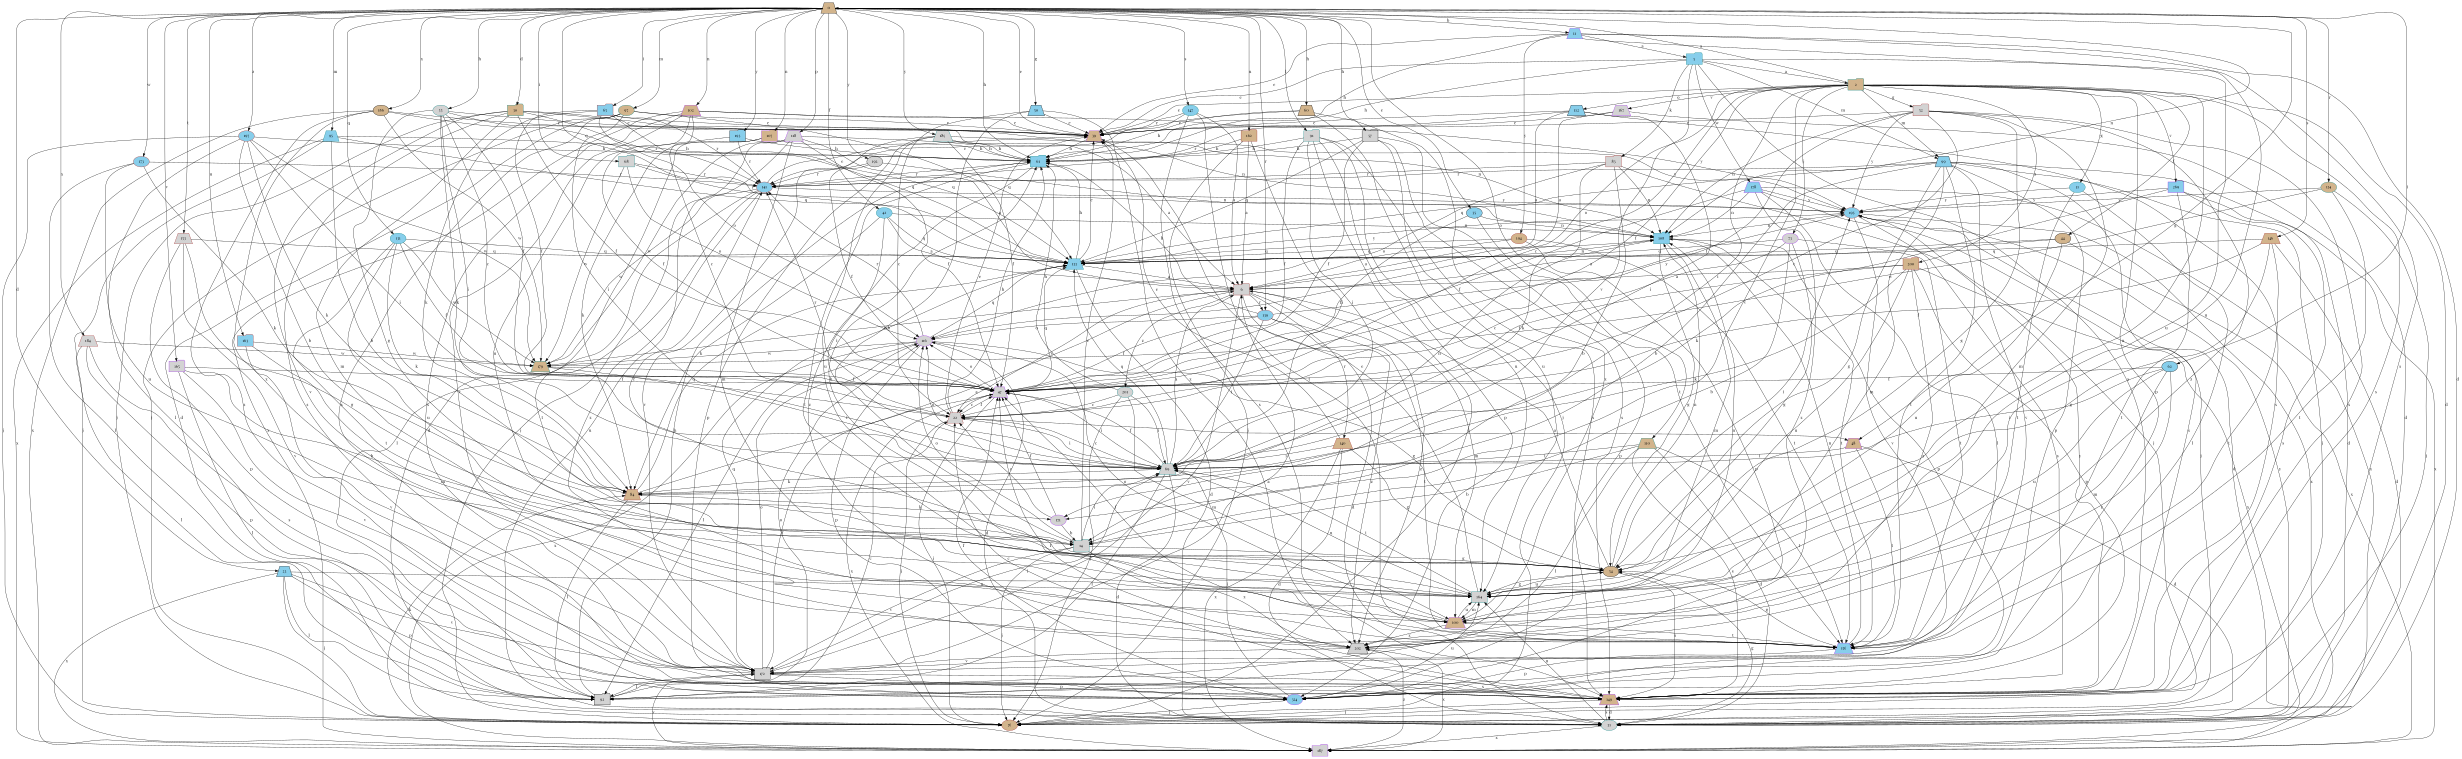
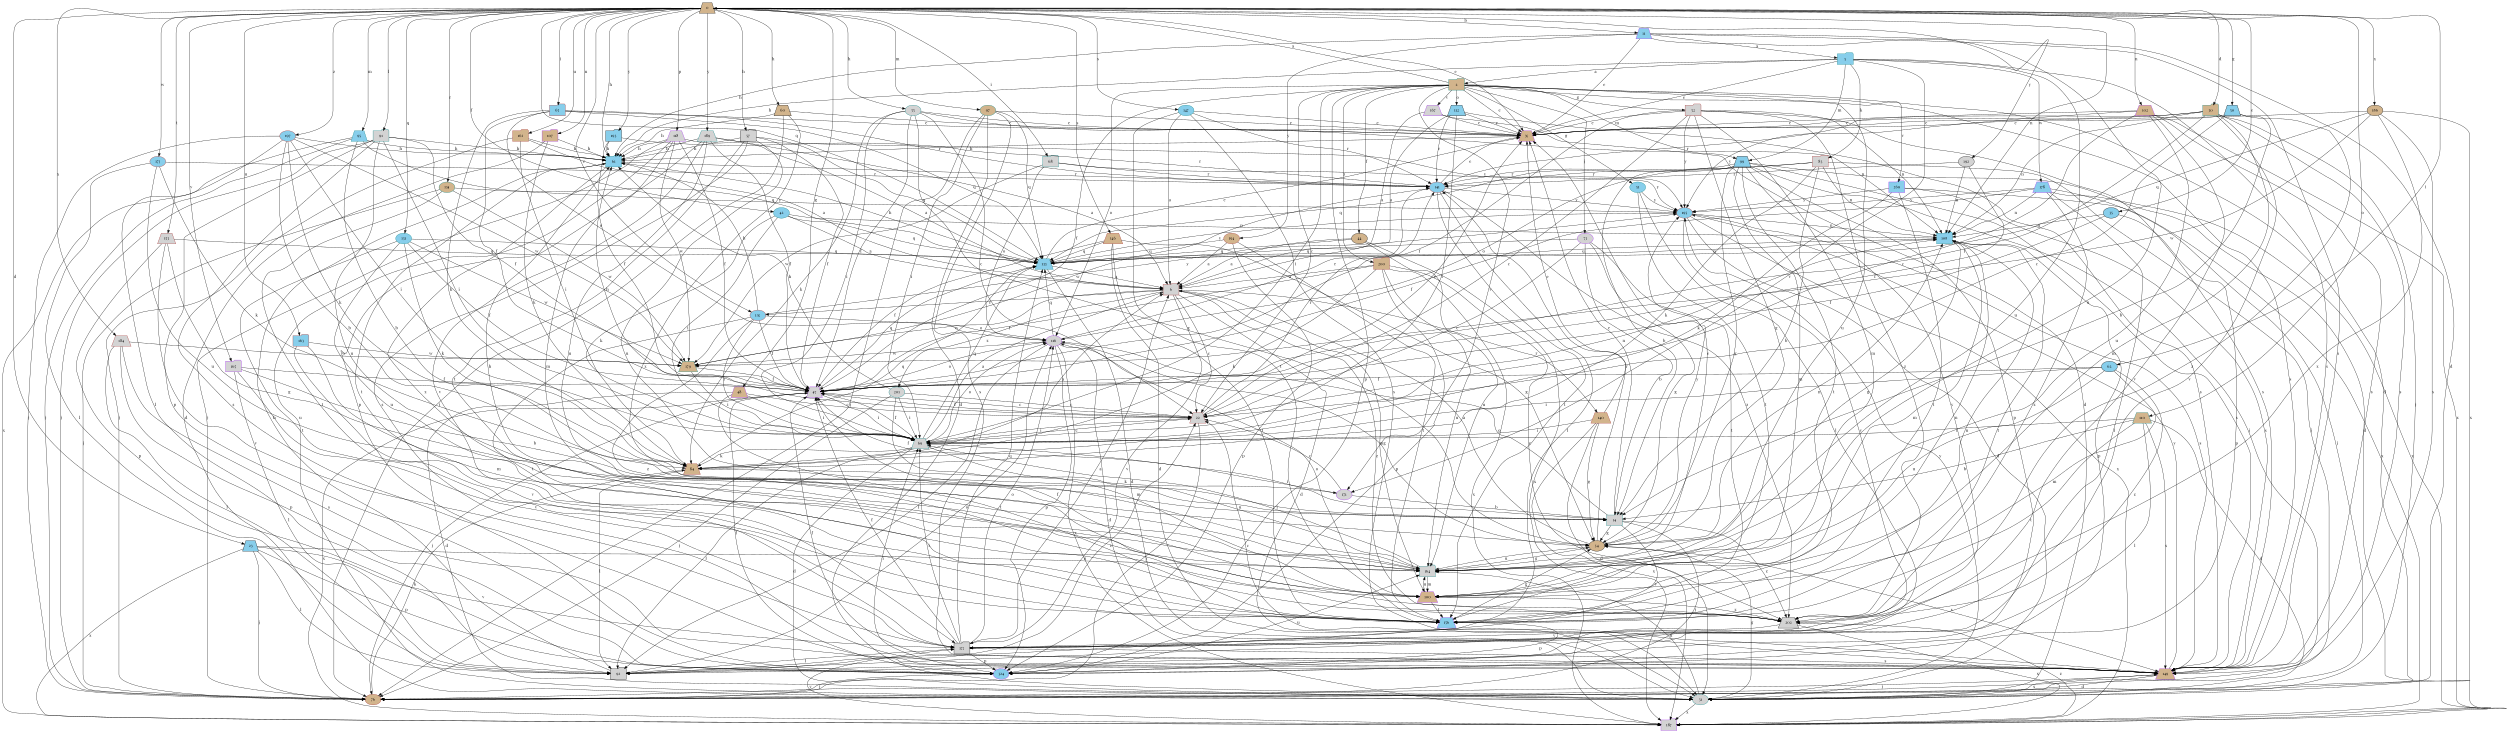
  strict digraph {
    fontname="Playfair Display"
    node [color=teal fillcolor=skyblue fontname="Playfair Display" shape=trapezium style=filled]
    edge [fontname="Playfair Display"]
    0 [color=black fillcolor=tan]
    11 [color=purple]
    23 [color=black]
    30 [fillcolor=tan shape=folder]
    35 [color=black shape=ellipse]
    39 [color=purple fillcolor=tan]
    42 [shape=ellipse]
    48 [color=purple fillcolor=tan]
    50 [color=black]
    55 [fillcolor=lightgrey shape=ellipse]
    57 [color=black fillcolor=lightgrey shape=folder]
    60 [color=black fillcolor=tan]
    61 [shape=folder]
    62 [color=black shape=ellipse]
    65 [color=brown shape=folder]
    68 [fillcolor=lightgrey shape=folder]
    91 [fillcolor=lightgrey shape=folder]
    95
    97 [fillcolor=tan shape=ellipse]
    102 [color=purple fillcolor=tan]
    107 [color=purple fillcolor=tan shape=folder]
    108 [shape=folder]
    110 [fillcolor=tan]
    118 [color=purple fillcolor=lightgrey]
    131 [shape=ellipse]
    133
    134 [fillcolor=tan shape=ellipse]
    139 [color=brown shape=ellipse]
    146 [color=brown fillcolor=tan]
    147 [shape=ellipse]
    153 [color=brown fillcolor=lightgrey]
    162 [color=brown fillcolor=tan shape=folder]
    163 [color=brown shape=folder]
    165 [color=purple fillcolor=lightgrey shape=folder]
    173 [color=brown shape=ellipse]
    184 [color=brown fillcolor=lightgrey]
    186 [color=black fillcolor=tan shape=ellipse]
    189 [fillcolor=lightgrey]
    192 [color=black fillcolor=lightgrey shape=ellipse]
    193 [color=black shape=folder]
    197 [color=brown shape=ellipse]
    31 [fillcolor=lightgrey shape=ellipse]
    149 [color=purple fillcolor=tan]
    164 [fillcolor=lightgrey shape=folder]
    5 [shape=folder]
    194 [color=brown fillcolor=tan shape=ellipse]
    n47 [color=purple label=324 shape=ellipse]
    172 [color=black fillcolor=lightgrey shape=folder]
    76 [color=brown fillcolor=tan shape=ellipse]
    92 [color=black fillcolor=lightgrey shape=folder]
    187 [color=purple fillcolor=lightgrey shape=folder]
    47 [color=purple fillcolor=lightgrey]
    100 [color=purple fillcolor=tan]
    141 [color=brown shape=ellipse]
    69 [fillcolor=lightgrey]
    6 [color=brown fillcolor=lightgrey shape=folder]
    84 [color=brown fillcolor=tan]
    22 [color=brown fillcolor=lightgrey]
    156 [color=purple]
    202 [color=black fillcolor=lightgrey]
    14 [fillcolor=lightgrey shape=folder]
    54 [color=black fillcolor=tan shape=ellipse]
    116 [color=purple fillcolor=lightgrey shape=ellipse]
    179 [fillcolor=tan]
    195 [color=brown shape=ellipse]
    2 [fillcolor=tan shape=folder]
    44 [color=black fillcolor=tan shape=ellipse]
    51 [shape=ellipse]
    52 [color=brown fillcolor=lightgrey shape=folder]
    73 [color=purple fillcolor=lightgrey shape=ellipse]
    99 [color=black]
    112 [color=black]
    167 [color=purple fillcolor=lightgrey]
    n74 [color=purple label=269 shape=folder]
    171 [color=purple fillcolor=lightgrey shape=ellipse]
    200 [color=brown fillcolor=tan shape=folder]
    83 [color=brown fillcolor=lightgrey shape=folder]
    178 [color=purple]
    140 [color=brown fillcolor=tan]
    201 [fillcolor=lightgrey shape=ellipse]
    0 -> 11 [label=b]
    0 -> 23 [label=d]
    0 -> 30 [label=d]
    0 -> 35 [label=e]
    0 -> 39 [label=e]
    0 -> 42 [label=f]
    0 -> 48 [label=g]
    0 -> 50 [label=g]
    0 -> 55 [label=h]
    0 -> 57 [label=h]
    0 -> 60 [label=h]
    0 -> 61 [label=h]
    0 -> 62 [label=i]
    0 -> 65 [label=i]
    0 -> 68 [label=i]
    0 -> 91 [label=l]
    0 -> 95 [label=m]
    0 -> 97 [label=m]
    0 -> 102 [label=n]
    0 -> 107 [label=n]
    0 -> 108 [label=n]
    0 -> 110 [label=o]
    0 -> 118 [label=p]
    0 -> 131 [label=q]
    0 -> 133 [label=q]
    0 -> 134 [label=r]
    0 -> 139 [label=r]
    0 -> 146 [label=s]
    0 -> 147 [label=s]
    0 -> 153 [label=t]
    0 -> 162 [label=u]
    0 -> 163 [label=u]
    0 -> 165 [label=v]
    0 -> 173 [label=w]
    0 -> 184 [label=x]
    0 -> 186 [label=x]
    0 -> 189 [label=y]
    0 -> 192 [label=y]
    0 -> 193 [label=y]
    0 -> 197 [label=z]
    11 -> 39 [label=e]
    11 -> 61 [label=h]
    11 -> 31 [label=d]
    11 -> 149 [label=s]
    11 -> 164 [label=u]
    11 -> 5 [label=a]
    11 -> 194 [label=y]
    23 -> 164 [label=u]
    23 -> n47 [label=p]
    23 -> 172 [label=v]
    23 -> 76 [label=j]
    23 -> 92 [label=l]
    23 -> 187 [label=x]
    30 -> 39 [label=e]
    30 -> 108 [label=n]
    30 -> 149 [label=s]
    30 -> 172 [label=v]
    30 -> 76 [label=j]
    30 -> 47 [label=f]
    30 -> 100 [label=m]
    30 -> 141 [label=r]
    35 -> 108 [label=n]
    35 -> n47 [label=p]
    35 -> 47 [label=f]
    39 -> 61 [label=h]
    42 -> 108 [label=n]
    42 -> 133 [label=q]
    42 -> 69 [label=i]
    42 -> 6 [label=a]
    42 -> 84 [label=k]
    48 -> 31 [label=d]
    48 -> 69 [label=i]
-   22 -> 48 [label=c]
+   48 -> 22 [label=c]
    48 -> 156 [label=t]
    50 -> 39 [label=e]
    50 -> 22 [label=c]
    50 -> 202 [label=z]
    50 -> 14 [label=b]
    55 -> 39 [label=e]
    55 -> 108 [label=n]
    55 -> 47 [label=f]
    55 -> 69 [label=i]
    55 -> 84 [label=k]
    55 -> 22 [label=c]
    55 -> 54 [label=g]
    57 -> 61 [label=h]
    57 -> 133 [label=q]
    57 -> 149 [label=s]
    57 -> 164 [label=u]
    57 -> 47 [label=f]
    57 -> 156 [label=t]
    60 -> 39 [label=e]
    60 -> 61 [label=h]
    60 -> 76 [label=j]
    60 -> 202 [label=z]
    61 -> 141 [label=r]
    61 -> 156 [label=t]
    61 -> 202 [label=z]
    62 -> 164 [label=u]
    62 -> 47 [label=f]
    62 -> 100 [label=m]
    62 -> 69 [label=i]
    62 -> 202 [label=z]
    65 -> 39 [label=e]
    65 -> 133 [label=q]
    65 -> 47 [label=f]
    65 -> 141 [label=r]
    65 -> 84 [label=k]
    65 -> 116 [label=o]
    68 -> 141 [label=r]
    68 -> 116 [label=o]
    68 -> 179 [label=w]
    68 -> 195 [label=y]
    91 -> 61 [label=h]
    91 -> 149 [label=s]
    91 -> 164 [label=u]
    91 -> n47 [label=p]
    91 -> 76 [label=j]
    91 -> 47 [label=f]
    91 -> 69 [label=i]
    95 -> 61 [label=h]
    95 -> 133 [label=q]
    95 -> 76 [label=j]
    95 -> 187 [label=x]
    95 -> 14 [label=b]
    97 -> 39 [label=e]
    97 -> 133 [label=q]
    97 -> 31 [label=d]
    97 -> 149 [label=s]
    97 -> 76 [label=j]
    97 -> 69 [label=i]
    102 -> 39 [label=e]
    102 -> 149 [label=s]
    102 -> 164 [label=u]
    102 -> 172 [label=v]
    102 -> 187 [label=x]
    102 -> 22 [label=c]
    102 -> 195 [label=y]
    107 -> 61 [label=h]
    107 -> 31 [label=d]
    107 -> 84 [label=k]
    108 -> 133 [label=q]
    108 -> n47 [label=p]
    108 -> 100 [label=m]
    108 -> 156 [label=t]
    108 -> 54 [label=g]
    110 -> 31 [label=d]
    110 -> 149 [label=s]
    110 -> 92 [label=l]
    110 -> 69 [label=i]
    110 -> 156 [label=t]
    110 -> 14 [label=b]
    118 -> 61 [label=h]
    118 -> 31 [label=u]
    118 -> 76 [label=j]
    118 -> 47 [label=f]
    118 -> 100 [label=m]
    118 -> 6 [label=a]
    118 -> 179 [label=w]
    131 -> 133 [label=q]
    131 -> 164 [label=u]
    131 -> 47 [label=f]
    131 -> 84 [label=k]
    131 -> 156 [label=t]
    131 -> 179 [label=w]
    133 -> 39 [label=e]
    133 -> 61 [label=h]
    133 -> 108 [label=n]
    133 -> 31 [label=d]
    133 -> 6 [label=a]
    133 -> 195 [label=y]
    134 -> 76 [label=j]
    134 -> 156 [label=t]
    134 -> 179 [label=w]
    134 -> 195 [label=y]
    139 -> 61 [label=h]
    139 -> 47 [label=f]
    139 -> 69 [label=i]
    139 -> 156 [label=t]
    139 -> 202 [label=z]
    139 -> 116 [label=o]
    139 -> 195 [label=y]
    146 -> 133 [label=q]
    146 -> 31 [label=d]
    146 -> 47 [label=f]
    146 -> 156 [label=t]
    146 -> 54 [label=g]
    147 -> 39 [label=e]
    147 -> 149 [label=s]
    147 -> 141 [label=r]
    147 -> 6 [label=a]
    147 -> 156 [label=t]
    153 -> 133 [label=q]
    153 -> n47 [label=p]
    153 -> 172 [label=v]
    153 -> 54 [label=g]
    162 -> 61 [label=h]
    162 -> 76 [label=j]
    162 -> 69 [label=i]
    162 -> 6 [label=a]
    163 -> 172 [label=v]
    163 -> 100 [label=m]
    163 -> 179 [label=w]
    165 -> 172 [label=v]
    165 -> 92 [label=l]
    165 -> 47 [label=f]
    165 -> 14 [label=b]
    173 -> 164 [label=u]
    173 -> 92 [label=l]
    173 -> 141 [label=r]
    173 -> 84 [label=k]
    184 -> 149 [label=s]
    184 -> n47 [label=p]
    184 -> 92 [label=l]
    184 -> 179 [label=w]
    186 -> 39 [label=e]
    186 -> 133 [label=q]
    186 -> 149 [label=s]
    186 -> 187 [label=x]
    186 -> 202 [label=z]
    186 -> 179 [label=w]
    189 -> 61 [label=h]
    189 -> 164 [label=u]
    189 -> n47 [label=p]
    189 -> 172 [label=v]
    189 -> 47 [label=f]
    189 -> 6 [label=a]
    189 -> 195 [label=y]
    192 -> 108 [label=n]
    192 -> 47 [label=f]
    192 -> 141 [label=r]
    193 -> 61 [label=h]
    193 -> 47 [label=f]
    193 -> 141 [label=r]
    197 -> 61 [label=h]
    197 -> 76 [label=j]
    197 -> 92 [label=l]
    197 -> 69 [label=i]
    197 -> 84 [label=k]
    197 -> 14 [label=b]
    197 -> 179 [label=w]
    31 -> 149 [label=s]
    31 -> 164 [label=u]
    31 -> 187 [label=x]
    31 -> 54 [label=g]
    31 -> 195 [label=y]
    149 -> 31 [label=d]
    149 -> 76 [label=j]
    149 -> 47 [label=f]
    149 -> 22 [label=c]
    149 -> 195 [label=y]
    164 -> 39 [label=e]
    164 -> 61 [label=h]
    164 -> 100 [label=m]
    164 -> 69 [label=i]
    164 -> 54 [label=g]
    5 -> 39 [label=e]
    5 -> 61 [label=h]
    5 -> 149 [label=s]
    5 -> 164 [label=u]
    5 -> 2 [label=a]
    5 -> 99 [label=m]
    5 -> 171 [label=v]
    5 -> 83 [label=k]
    5 -> 178 [label=w]
    194 -> 133 [label=q]
    194 -> n47 [label=p]
    194 -> 6 [label=a]
    194 -> 156 [label=t]
    n47 -> 164 [label=u]
    n47 -> 76 [label=j]
    n47 -> 47 [label=f]
    n47 -> 69 [label=i]
    172 -> 133 [label=q]
    172 -> 149 [label=s]
    172 -> n47 [label=p]
    172 -> 92 [label=l]
    172 -> 47 [label=f]
    172 -> 69 [label=i]
    172 -> 6 [label=a]
    172 -> 116 [label=o]
    76 -> 84 [label=k]
    92 -> 61 [label=h]
    92 -> 22 [label=c]
    92 -> 116 [label=o]
    187 -> 172 [label=v]
    187 -> 202 [label=z]
    47 -> 133 [label=q]
    47 -> 76 [label=j]
    47 -> 187 [label=x]
    47 -> 69 [label=i]
    47 -> 22 [label=c]
    47 -> 116 [label=o]
    100 -> 108 [label=n]
    100 -> 164 [label=u]
    100 -> 47 [label=f]
    100 -> 156 [label=t]
    100 -> 202 [label=z]
    100 -> 116 [label=o]
    141 -> 39 [label=e]
    141 -> 92 [label=l]
    141 -> 156 [label=t]
    141 -> 202 [label=z]
    141 -> 179 [label=w]
    141 -> 195 [label=y]
    69 -> 108 [label=n]
    69 -> 133 [label=q]
    69 -> 31 [label=d]
    69 -> 164 [label=u]
    69 -> 92 [label=l]
    69 -> 47 [label=f]
    69 -> 6 [label=a]
    69 -> 84 [label=k]
    69 -> 22 [label=c]
    69 -> 116 [label=o]
    6 -> 139 [label=r]
    6 -> 31 [label=d]
    6 -> 172 [label=v]
    6 -> 100 [label=m]
    6 -> 22 [label=c]
    6 -> 202 [label=z]
    6 -> 179 [label=w]
    6 -> 140 [label=r]
    6 -> 201 [label=z]
    84 -> 133 [label=q]
    84 -> 92 [label=l]
    84 -> 6 [label=a]
    84 -> 171 [label=k]
    22 -> 39 [label=e]
    22 -> 61 [label=h]
    22 -> 76 [label=j]
    22 -> 47 [label=f]
    22 -> 141 [label=r]
    22 -> 69 [label=i]
    156 -> 108 [label=n]
    156 -> n47 [label=p]
    156 -> 54 [label=g]
    202 -> 172 [label=v]
    202 -> 187 [label=x]
    14 -> 39 [label=e]
    14 -> 172 [label=v]
    14 -> 76 [label=j]
    14 -> 69 [label=i]
    14 -> 202 [label=z]
    14 -> 54 [label=g]
    14 -> 116 [label=o]
    54 -> 108 [label=n]
    54 -> 149 [label=s]
    54 -> 164 [label=u]
    54 -> 141 [label=r]
    54 -> 6 [label=a]
-   54 -> 195 [label=i]
+   54 -> 195 [label=y]
    116 -> 133 [label=q]
    116 -> 31 [label=d]
    116 -> n47 [label=p]
    116 -> 92 [label=l]
    116 -> 187 [label=x]
    116 -> 141 [label=r]
    116 -> 54 [label=g]
    116 -> 179 [label=w]
    179 -> 47 [label=f]
    179 -> 69 [label=i]
    195 -> 108 [label=n]
    195 -> 31 [label=d]
    195 -> 149 [label=s]
    195 -> 172 [label=v]
    195 -> 187 [label=x]
    2 -> 0 [label=a]
    2 -> 39 [label=e]
    2 -> 31 [label=d]
    2 -> 149 [label=s]
    2 -> 164 [label=u]
    2 -> n47 [label=p]
    2 -> 47 [label=f]
    2 -> 69 [label=i]
    2 -> 22 [label=c]
    2 -> 116 [label=o]
    2 -> 44 [label=f]
    2 -> 51 [label=g]
    2 -> 52 [label=g]
    2 -> 73 [label=j]
    2 -> 99 [label=m]
    2 -> 112 [label=o]
    2 -> 167 [label=v]
    2 -> n74 [label=v]
    2 -> 171 [label=v]
    2 -> 200 [label=z]
    44 -> 133 [label=q]
    44 -> 164 [label=u]
    44 -> 187 [label=x]
    44 -> 6 [label=a]
    51 -> 92 [label=l]
    51 -> 156 [label=t]
    51 -> 195 [label=y]
    52 -> 39 [label=e]
    52 -> 108 [label=n]
    52 -> 149 [label=s]
    52 -> 47 [label=f]
    52 -> 100 [label=m]
    52 -> 22 [label=c]
    52 -> 202 [label=z]
    52 -> 54 [label=g]
    52 -> 195 [label=y]
    73 -> 133 [label=q]
    73 -> 22 [label=c]
    73 -> 156 [label=t]
    73 -> 14 [label=b]
    73 -> 54 [label=g]
    99 -> 133 [label=q]
    99 -> 31 [label=d]
    99 -> 149 [label=s]
    99 -> n47 [label=p]
    99 -> 172 [label=v]
    99 -> 76 [label=j]
    99 -> 100 [label=m]
    99 -> 141 [label=r]
    99 -> 156 [label=t]
    99 -> 14 [label=b]
    99 -> 54 [label=g]
    112 -> 39 [label=e]
    112 -> 149 [label=s]
    112 -> 141 [label=r]
    112 -> 69 [label=i]
    112 -> 6 [label=a]
    167 -> 39 [label=e]
    167 -> 31 [label=d]
    167 -> 6 [label=a]
    n74 -> 149 [label=s]
    n74 -> 187 [label=x]
    n74 -> 84 [label=k]
    n74 -> 156 [label=t]
    n74 -> 195 [label=y]
    171 -> 47 [label=f]
    171 -> 22 [label=c]
    171 -> 14 [label=b]
    200 -> 164 [label=u]
    200 -> n47 [label=p]
    200 -> 187 [label=x]
    200 -> 47 [label=f]
    200 -> 6 [label=a]
    200 -> 84 [label=k]
    200 -> 202 [label=z]
    83 -> 108 [label=n]
    83 -> 76 [label=j]
    83 -> 141 [label=r]
    83 -> 84 [label=k]
    83 -> 14 [label=b]
    83 -> 116 [label=o]
    178 -> 108 [label=n]
    178 -> 76 [label=j]
    178 -> 92 [label=l]
    178 -> 187 [label=x]
    178 -> 47 [label=f]
    178 -> 202 [label=z]
    178 -> 195 [label=y]
    140 -> 39 [label=e]
    140 -> 31 [label=d]
    140 -> 187 [label=x]
    140 -> 69 [label=i]
    140 -> 54 [label=g]
    201 -> 61 [label=h]
    201 -> 76 [label=j]
    201 -> 100 [label=m]
    201 -> 69 [label=i]
    201 -> 22 [label=c]
  }
